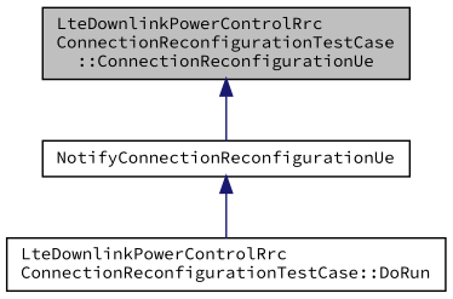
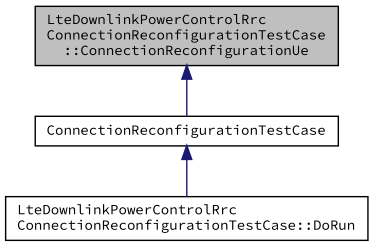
  digraph {
    rankdir=TB
    fontname="Source Code Pro"
    node [color=black fillcolor=white fontname="Source Code Pro" fontsize=10 shape=record style=filled]
    edge [color=midnightblue dir=back fontname="Source Code Pro" fontsize=10 labelfontname=Helvetica labelfontsize=10 style=solid]
    n1 [fillcolor=grey75 fontcolor=black height=0.2 label="LteDownlinkPowerControlRrc\lConnectionReconfigurationTestCase\l::ConnectionReconfigurationUe" width=0.4]
-   n2 [height=0.2 label=NotifyConnectionReconfigurationUe width=0.4]
+   n2 [height=0.2 label=ConnectionReconfigurationTestCase width=0.4]
    n3 [height=0.2 label="LteDownlinkPowerControlRrc\lConnectionReconfigurationTestCase::DoRun" width=0.4]
    n1 -> n2
    n2 -> n3
  }
